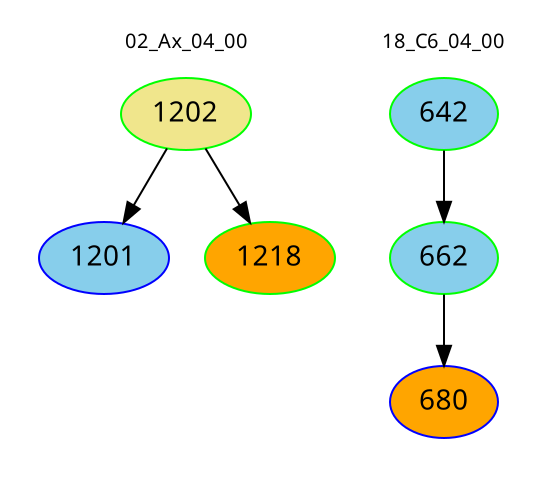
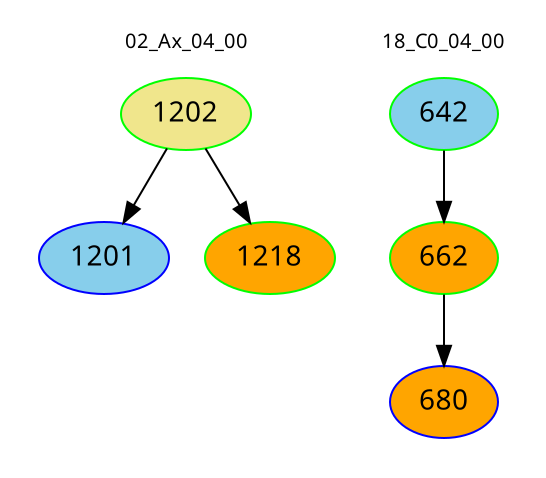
  digraph {
    fontname="Noto Sans"
    node [color=green fillcolor=skyblue fontname="Noto Sans" style=filled]
    edge [color=black fontname="Noto Sans"]
    n1 [fillcolor=khaki label=1202]
    n2 [color=blue label=1201]
    n3 [fillcolor=orange label=1218]
-   n4 [label=662]
+   n4 [fillcolor=orange label=662]
    n5 [label=642]
    n6 [color=blue fillcolor=orange label=680]
    subgraph cluster_1 {
      color=white
      fontsize=10
      label="02_Ax_04_00"
      n1
      n2
      n3
    }
    subgraph cluster_2 {
      color=white
      fontsize=10
-     label="18_C6_04_00"
+     label="18_C0_04_00"
      n4
      n5
      n6
    }
    n1 -> n2
    n1 -> n3
    n4 -> n6
    n5 -> n4
  }
